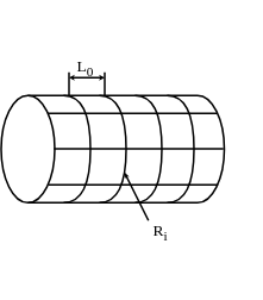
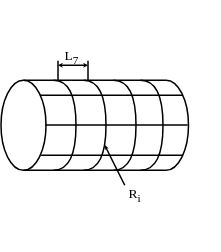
  <mxCell id="0" />
  <mxCell id="1" parent="0" />
  <mxCell id="2" value="" style="shape=cylinder3;whiteSpace=wrap;html=1;boundedLbl=1;backgroundOutline=1;size=15;rotation=-90;fillColor=none;" vertex="1" parent="1"><mxGeometry x="26.5" y="20.5" width="60" height="125" as="geometry" /></mxCell>
  <mxCell id="3" value="" style="endArrow=none;html=1;rounded=0;edgeStyle=orthogonalEdgeStyle;curved=1;exitX=0;exitY=0;exitDx=0;exitDy=15;exitPerimeter=0;entryX=1;entryY=0;entryDx=0;entryDy=15;entryPerimeter=0;" edge="1" parent="1"><mxGeometry width="50" height="50" relative="1" as="geometry"><mxPoint x="29" y="112.99" as="sourcePoint" /><mxPoint x="29" y="52.99" as="targetPoint" /><Array as="points"><mxPoint x="44" y="112.99" /><mxPoint x="44" y="52.99" /></Array></mxGeometry></mxCell>
  <mxCell id="4" value="" style="endArrow=none;html=1;rounded=0;edgeStyle=orthogonalEdgeStyle;curved=1;exitX=0;exitY=0;exitDx=0;exitDy=15;exitPerimeter=0;entryX=1;entryY=0;entryDx=0;entryDy=15;entryPerimeter=0;" edge="1" parent="1"><mxGeometry width="50" height="50" relative="1" as="geometry"><mxPoint x="49" y="112.99" as="sourcePoint" /><mxPoint x="49" y="52.99" as="targetPoint" /><Array as="points"><mxPoint x="64" y="112.99" /><mxPoint x="64" y="52.99" /></Array></mxGeometry></mxCell>
  <mxCell id="5" value="" style="endArrow=none;html=1;rounded=0;edgeStyle=orthogonalEdgeStyle;curved=1;exitX=0;exitY=0;exitDx=0;exitDy=15;exitPerimeter=0;entryX=1;entryY=0;entryDx=0;entryDy=15;entryPerimeter=0;" edge="1" parent="1"><mxGeometry width="50" height="50" relative="1" as="geometry"><mxPoint x="68.98" y="112.99" as="sourcePoint" /><mxPoint x="68.98" y="52.99" as="targetPoint" /><Array as="points"><mxPoint x="83.98" y="112.99" /><mxPoint x="83.98" y="52.99" /></Array></mxGeometry></mxCell>
  <mxCell id="6" value="" style="endArrow=none;html=1;rounded=0;edgeStyle=orthogonalEdgeStyle;curved=1;exitX=0;exitY=0;exitDx=0;exitDy=15;exitPerimeter=0;entryX=1;entryY=0;entryDx=0;entryDy=15;entryPerimeter=0;" edge="1" parent="1"><mxGeometry width="50" height="50" relative="1" as="geometry"><mxPoint x="87" y="112.99" as="sourcePoint" /><mxPoint x="87" y="52.99" as="targetPoint" /><Array as="points"><mxPoint x="102" y="112.99" /><mxPoint x="102" y="52.99" /></Array></mxGeometry></mxCell>
  <mxCell id="7" value="" style="endArrow=classicThin;html=1;rounded=0;curved=1;endFill=1;endSize=0;exitX=0;exitY=0;exitDx=0;exitDy=0;" edge="1" parent="1" source="8"><mxGeometry width="50" height="50" relative="1" as="geometry"><mxPoint x="81" y="115" as="sourcePoint" /><mxPoint x="63" y="96" as="targetPoint" /></mxGeometry></mxCell>
  <mxCell id="8" value="&lt;font face=&quot;Times New Roman&quot; style=&quot;font-size: 9px&quot;&gt;R&lt;sub&gt;i&lt;/sub&gt;&lt;/font&gt;" style="text;html=1;strokeColor=none;fillColor=none;align=center;verticalAlign=middle;whiteSpace=wrap;rounded=0;" vertex="1" parent="1"><mxGeometry x="76.5" y="123" width="12.5" height="10" as="geometry" /></mxCell>
  <mxCell id="9" value="" style="endArrow=none;html=1;rounded=0;fontFamily=Times New Roman;endSize=3;curved=1;" edge="1" parent="1"><mxGeometry width="50" height="50" relative="1" as="geometry"><mxPoint x="20" y="63" as="sourcePoint" /><mxPoint x="115" y="63" as="targetPoint" /></mxGeometry></mxCell>
  <mxCell id="10" value="" style="endArrow=none;html=1;rounded=0;fontFamily=Times New Roman;endSize=3;curved=1;" edge="1" parent="1"><mxGeometry width="50" height="50" relative="1" as="geometry"><mxPoint x="23.5" y="82.89" as="sourcePoint" /><mxPoint x="118.5" y="82.89" as="targetPoint" /></mxGeometry></mxCell>
  <mxCell id="11" value="" style="endArrow=none;html=1;rounded=0;fontFamily=Times New Roman;endSize=3;curved=1;" edge="1" parent="1"><mxGeometry width="50" height="50" relative="1" as="geometry"><mxPoint x="20.5" y="103" as="sourcePoint" /><mxPoint x="115.5" y="103" as="targetPoint" /></mxGeometry></mxCell>
  <mxCell id="12" value="" style="endArrow=none;html=1;rounded=0;fontFamily=Times New Roman;endSize=3;curved=1;" edge="1" parent="1"><mxGeometry width="50" height="50" relative="1" as="geometry"><mxPoint x="32" y="53" as="sourcePoint" /><mxPoint x="32" y="40" as="targetPoint" /></mxGeometry></mxCell>
  <mxCell id="13" value="" style="endArrow=none;html=1;rounded=0;fontFamily=Times New Roman;endSize=3;" edge="1" parent="1"><mxGeometry width="50" height="50" relative="1" as="geometry"><mxPoint x="52" y="53" as="sourcePoint" /><mxPoint x="52" y="40" as="targetPoint" /></mxGeometry></mxCell>
  <mxCell id="14" value="" style="endArrow=classic;startArrow=classic;html=1;rounded=0;fontFamily=Times New Roman;endSize=0;startSize=0;" edge="1" parent="1"><mxGeometry width="50" height="50" relative="1" as="geometry"><mxPoint x="32" y="43" as="sourcePoint" /><mxPoint x="52" y="43" as="targetPoint" /></mxGeometry></mxCell>
- <mxCell id="15" value="&lt;font style=&quot;font-size: 9px&quot;&gt;L&lt;sub&gt;0&lt;/sub&gt;&lt;/font&gt;" style="text;html=1;strokeColor=none;fillColor=none;align=center;verticalAlign=middle;whiteSpace=wrap;rounded=0;fontFamily=Times New Roman;" vertex="1" parent="1"><mxGeometry x="30" y="31" width="22.5" height="10" as="geometry" /></mxCell>
+ <mxCell id="15" value="&lt;font style=&quot;font-size: 9px&quot;&gt;L&lt;sub&gt;7&lt;/sub&gt;&lt;/font&gt;" style="text;html=1;strokeColor=none;fillColor=none;align=center;verticalAlign=middle;whiteSpace=wrap;rounded=0;fontFamily=Times New Roman;" vertex="1" parent="1"><mxGeometry x="30" y="31" width="22.5" height="10" as="geometry" /></mxCell>
